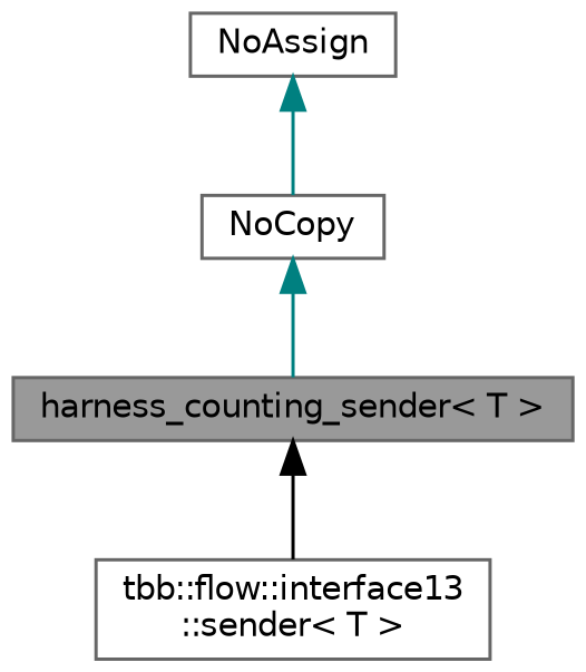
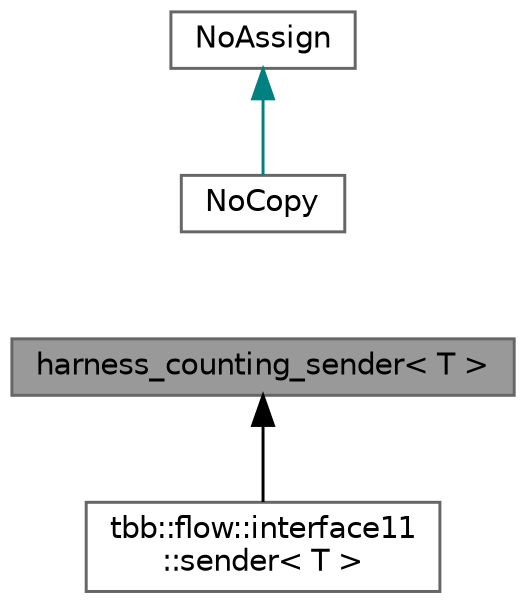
  digraph {
    node [color=gray40 fillcolor=white fontname=Helvetica fontsize=10 shape=box style=filled]
    edge [color=teal dir=back fontname=Helvetica fontsize=10 labelfontname=Helvetica labelfontsize=10 style=solid]
    n1 [fillcolor=grey60 fontcolor=black height=0.2 label="harness_counting_sender\< T \>" width=0.4]
-   n2 [height=0.2 label="tbb::flow::interface13\l::sender\< T \>" width=0.4]
+   n2 [height=0.2 label="tbb::flow::interface11\l::sender\< T \>" width=0.4]
    n3 [height=0.2 label=NoCopy width=0.4]
    n4 [height=0.2 label=NoAssign width=0.4]
    n1 -> n2 [color=black]
-   n3 -> n1
    n4 -> n3
  }
